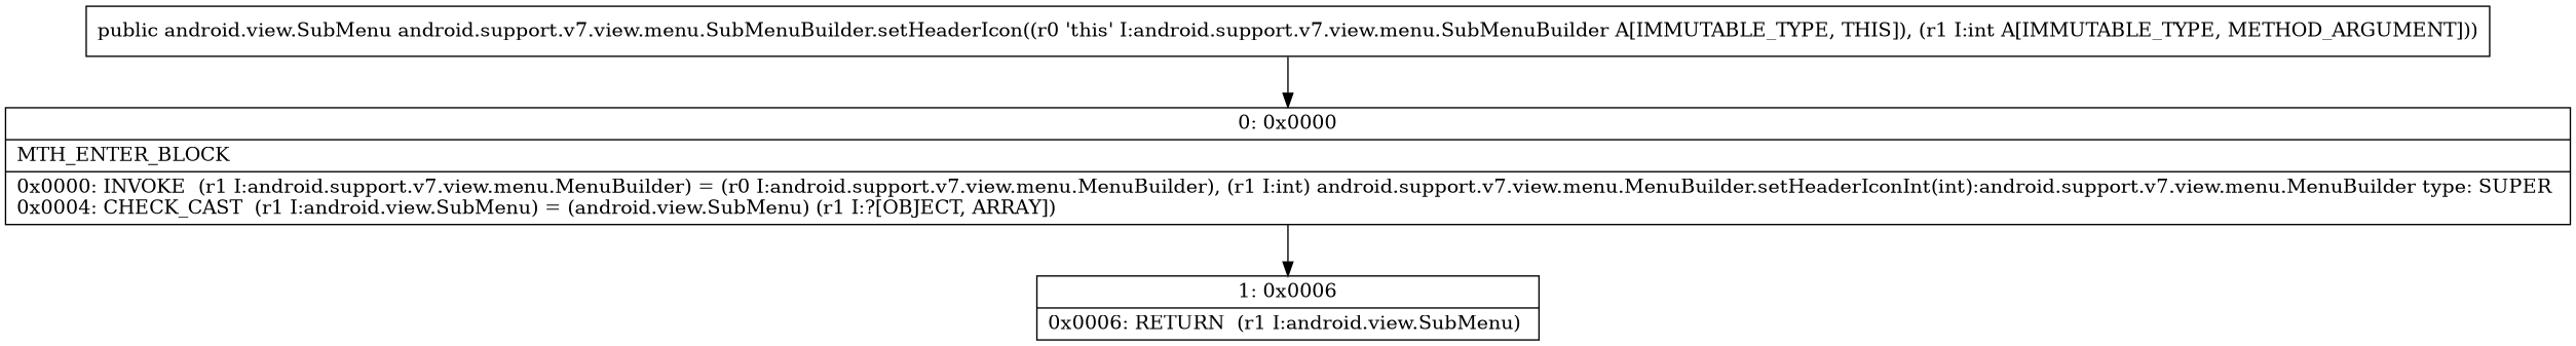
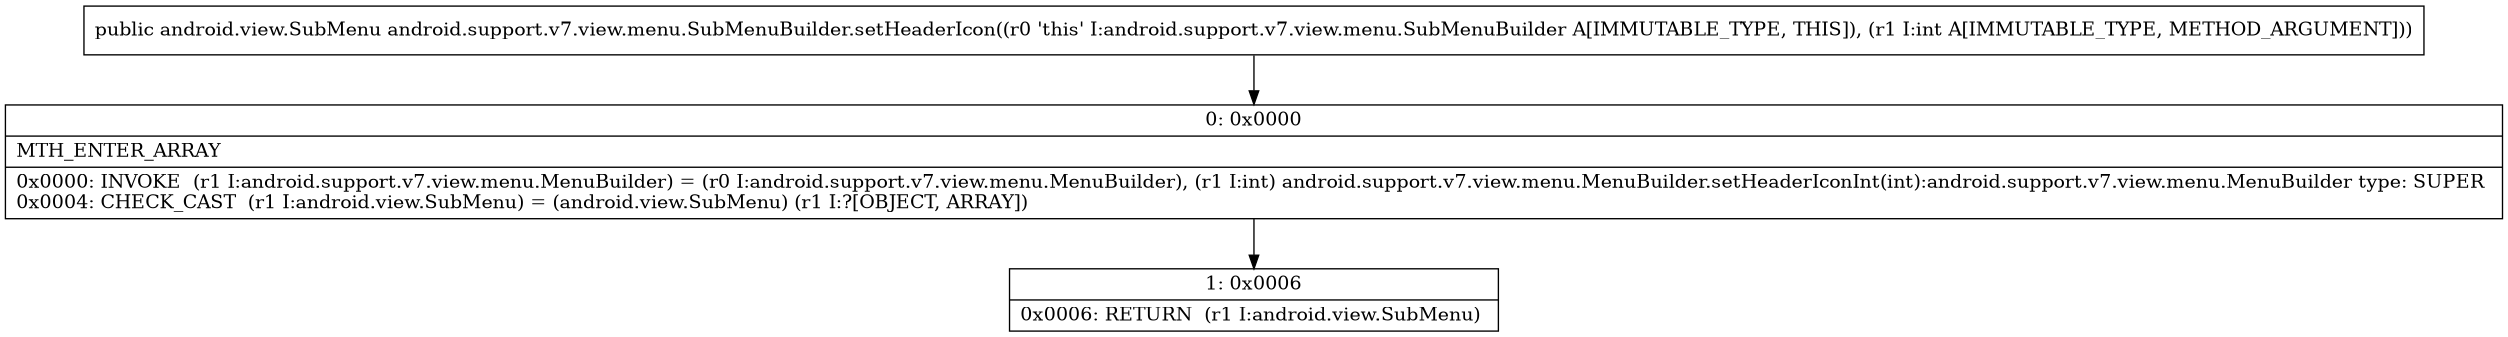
  digraph {
    node [shape=record]
-   n1 [label="{0\:\ 0x0000|MTH_ENTER_BLOCK\l|0x0000: INVOKE  (r1 I:android.support.v7.view.menu.MenuBuilder) = (r0 I:android.support.v7.view.menu.MenuBuilder), (r1 I:int) android.support.v7.view.menu.MenuBuilder.setHeaderIconInt(int):android.support.v7.view.menu.MenuBuilder type: SUPER \l0x0004: CHECK_CAST  (r1 I:android.view.SubMenu) = (android.view.SubMenu) (r1 I:?[OBJECT, ARRAY]) \l}"]
+   n1 [label="{0\:\ 0x0000|MTH_ENTER_ARRAY\l|0x0000: INVOKE  (r1 I:android.support.v7.view.menu.MenuBuilder) = (r0 I:android.support.v7.view.menu.MenuBuilder), (r1 I:int) android.support.v7.view.menu.MenuBuilder.setHeaderIconInt(int):android.support.v7.view.menu.MenuBuilder type: SUPER \l0x0004: CHECK_CAST  (r1 I:android.view.SubMenu) = (android.view.SubMenu) (r1 I:?[OBJECT, ARRAY]) \l}"]
    n2 [label="{1\:\ 0x0006|0x0006: RETURN  (r1 I:android.view.SubMenu) \l}"]
    n3 [label="{public android.view.SubMenu android.support.v7.view.menu.SubMenuBuilder.setHeaderIcon((r0 'this' I:android.support.v7.view.menu.SubMenuBuilder A[IMMUTABLE_TYPE, THIS]), (r1 I:int A[IMMUTABLE_TYPE, METHOD_ARGUMENT])) }"]
    n1 -> n2
    n3 -> n1
  }
